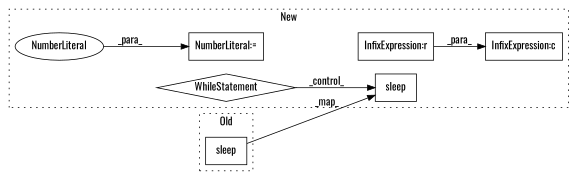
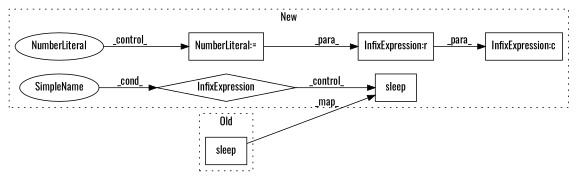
  digraph {
    fontname=Oswald
    rankdir=LR
    node [a=32 fontname=Oswald l="6,1" shape=box]
    edge [fontname=Oswald]
    n1 [label=sleep s="10126,10181"]
    n2 [a=7 l=1 label="NumberLiteral:=" s=10054]
    n3 [a=27 l=3 label="InfixExpression:r" s=10099]
-   n4 [a=61 l="7,2" label=WhileStatement s="10064,10109" shape=diamond]
+   n4 [a=61 l="7,2" label=InfixExpression s="10064,10109" shape=diamond]
+   n5 [a=42 label=SimpleName shape=ellipse l=""]
    n6 [a=27 l=4 label="InfixExpression:c" s=10093]
    n7 [a=34 l=1 label=NumberLiteral s=10055 shape=ellipse]
    n8 [label=sleep s="11078,11141"]
    subgraph cluster_1 {
      label=New
      style=dotted
      n1
      n2
      n3
      n4
+     n5
      n6
      n7
    }
    subgraph cluster_2 {
      label=Old
      style=dotted
      n8
    }
+   n2 -> n3 [label=_para_]
    n3 -> n6 [label=_para_]
    n4 -> n1 [label=_control_]
-   n7 -> n2 [label=_para_]
+   n5 -> n4 [label=_cond_]
+   n7 -> n2 [label=_control_]
    n8 -> n1 [label=_map_]
  }
